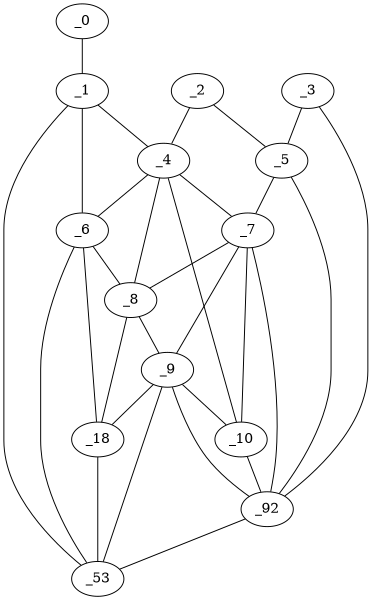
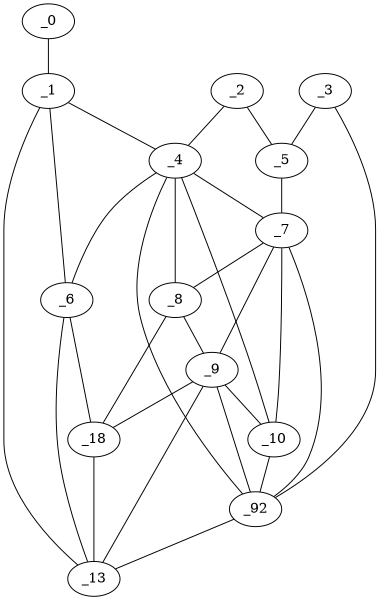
  graph {
    node [x=88 y=61]
    edge [valence=2]
    _0 [x=32 y=13]
    _1 [x=36 y=12]
    _4 [x=77 y=53]
    _6 [y=21]
-   _13 [x=100 y=14 label=_53]
+   _13 [x=100 y=14]
    _2 [x=66 y=63]
    _5 [x=79]
    _7 [y=56]
    _8 [x=89 y=39]
    _10 [x=95 y=52]
    n11 [label=_18 x=97 y=20]
    _3 [x=75 y=71]
    n13 [label=_92 x=98]
    _9 [x=95 y=43]
    _0 -- _1 [valence=1]
    _1 -- _4
    _1 -- _6
    _1 -- _13 [valence=1]
    _4 -- _6
    _4 -- _7 [valence=1]
    _4 -- _8
    _4 -- _10 [valence=1]
    _6 -- _13
-   _6 -- _8 [valence=1]
    _6 -- n11
    _2 -- _4
    _2 -- _5
    _5 -- _7
-   _5 -- n13
+   _4 -- n13
    _7 -- _8
    _7 -- _10
    _7 -- n13 [valence=1]
    _7 -- _9
    _8 -- n11 [valence=1]
    _8 -- _9 [valence=1]
    _10 -- n13
    n11 -- _13 [valence=1]
    _3 -- _5
    _3 -- n13 [valence=1]
    n13 -- _13 [valence=1]
    _9 -- _13
    _9 -- _10 [valence=1]
    _9 -- n11
    _9 -- n13
  }
